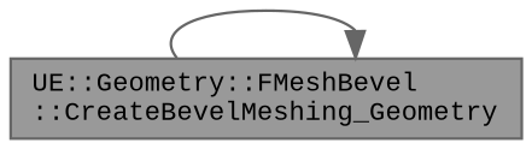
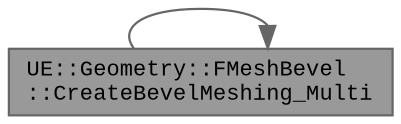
  digraph {
    rankdir=LR
    fontname="Liberation Mono"
-   n1 [color=gray40 fillcolor=grey60 fontcolor=black fontname="Liberation Mono" fontsize=10 height=0.2 label="UE::Geometry::FMeshBevel\l::CreateBevelMeshing_Geometry" shape=box style=filled width=0.4]
+   n1 [color=gray40 fillcolor=grey60 fontcolor=black fontname="Liberation Mono" fontsize=10 height=0.2 label="UE::Geometry::FMeshBevel\l::CreateBevelMeshing_Multi" shape=box style=filled width=0.4]
    n1 -> n1 [color=gray40 fontname="Liberation Mono" fontsize=10 labelfontname=Helvetica labelfontsize=10 style=solid]
  }
